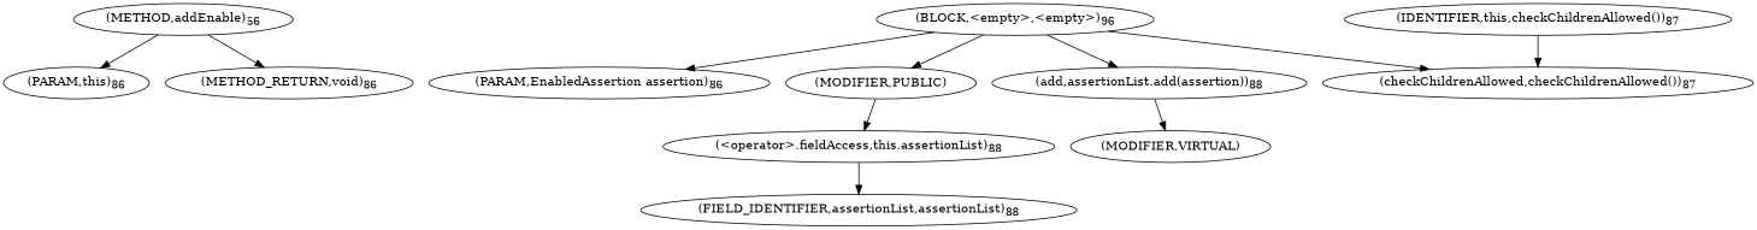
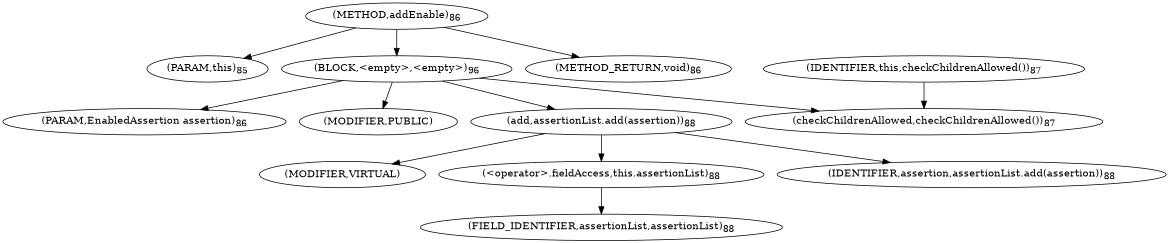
  digraph {
-   n1 [label=<(METHOD,addEnable)<SUB>56</SUB>>]
-   n2 [label=<(PARAM,this)<SUB>86</SUB>>]
+   n1 [label=<(METHOD,addEnable)<SUB>86</SUB>>]
+   n2 [label=<(PARAM,this)<SUB>85</SUB>>]
    n3 [label=<(BLOCK,&lt;empty&gt;,&lt;empty&gt;)<SUB>96</SUB>>]
    n4 [label=<(METHOD_RETURN,void)<SUB>86</SUB>>]
    n5 [label=<(PARAM,EnabledAssertion assertion)<SUB>86</SUB>>]
    n6 [label=<(MODIFIER,PUBLIC)>]
    n7 [label=<(checkChildrenAllowed,checkChildrenAllowed())<SUB>87</SUB>>]
    n8 [label=<(add,assertionList.add(assertion))<SUB>88</SUB>>]
    n9 [label=<(MODIFIER,VIRTUAL)>]
    n10 [label=<(&lt;operator&gt;.fieldAccess,this.assertionList)<SUB>88</SUB>>]
+   n11 [label=<(IDENTIFIER,assertion,assertionList.add(assertion))<SUB>88</SUB>>]
    n12 [label=<(IDENTIFIER,this,checkChildrenAllowed())<SUB>87</SUB>>]
    n13 [label=<(FIELD_IDENTIFIER,assertionList,assertionList)<SUB>88</SUB>>]
    n1 -> n2
+   n1 -> n3
    n1 -> n4
    n3 -> n5
    n3 -> n6
    n3 -> n7
    n3 -> n8
    n8 -> n9
-   n6 -> n10
+   n8 -> n10
+   n8 -> n11
    n10 -> n13
    n12 -> n7
  }
